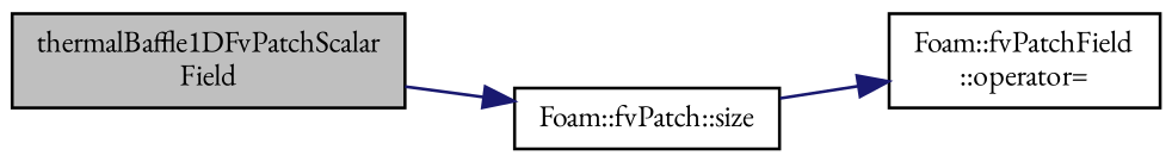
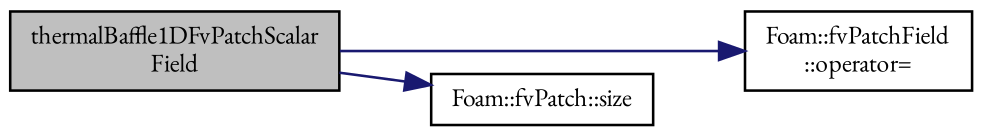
  digraph {
    fontname="EB Garamond"
    rankdir=LR
    node [color=black fontname="EB Garamond" fontsize=10 shape=record]
    edge [color=midnightblue fontname="EB Garamond" fontsize=10 labelfontname=Helvetica labelfontsize=10 style=solid]
    n1 [fillcolor=grey75 fontcolor=black height=0.2 label="thermalBaffle1DFvPatchScalar\lField" style=filled width=0.4]
    n2 [height=0.2 label="Foam::fvPatchField\l::operator=" width=0.4]
    n3 [height=0.2 label="Foam::fvPatch::size" width=0.4]
-   n3 -> n2
+   n1 -> n2
    n1 -> n3
  }
